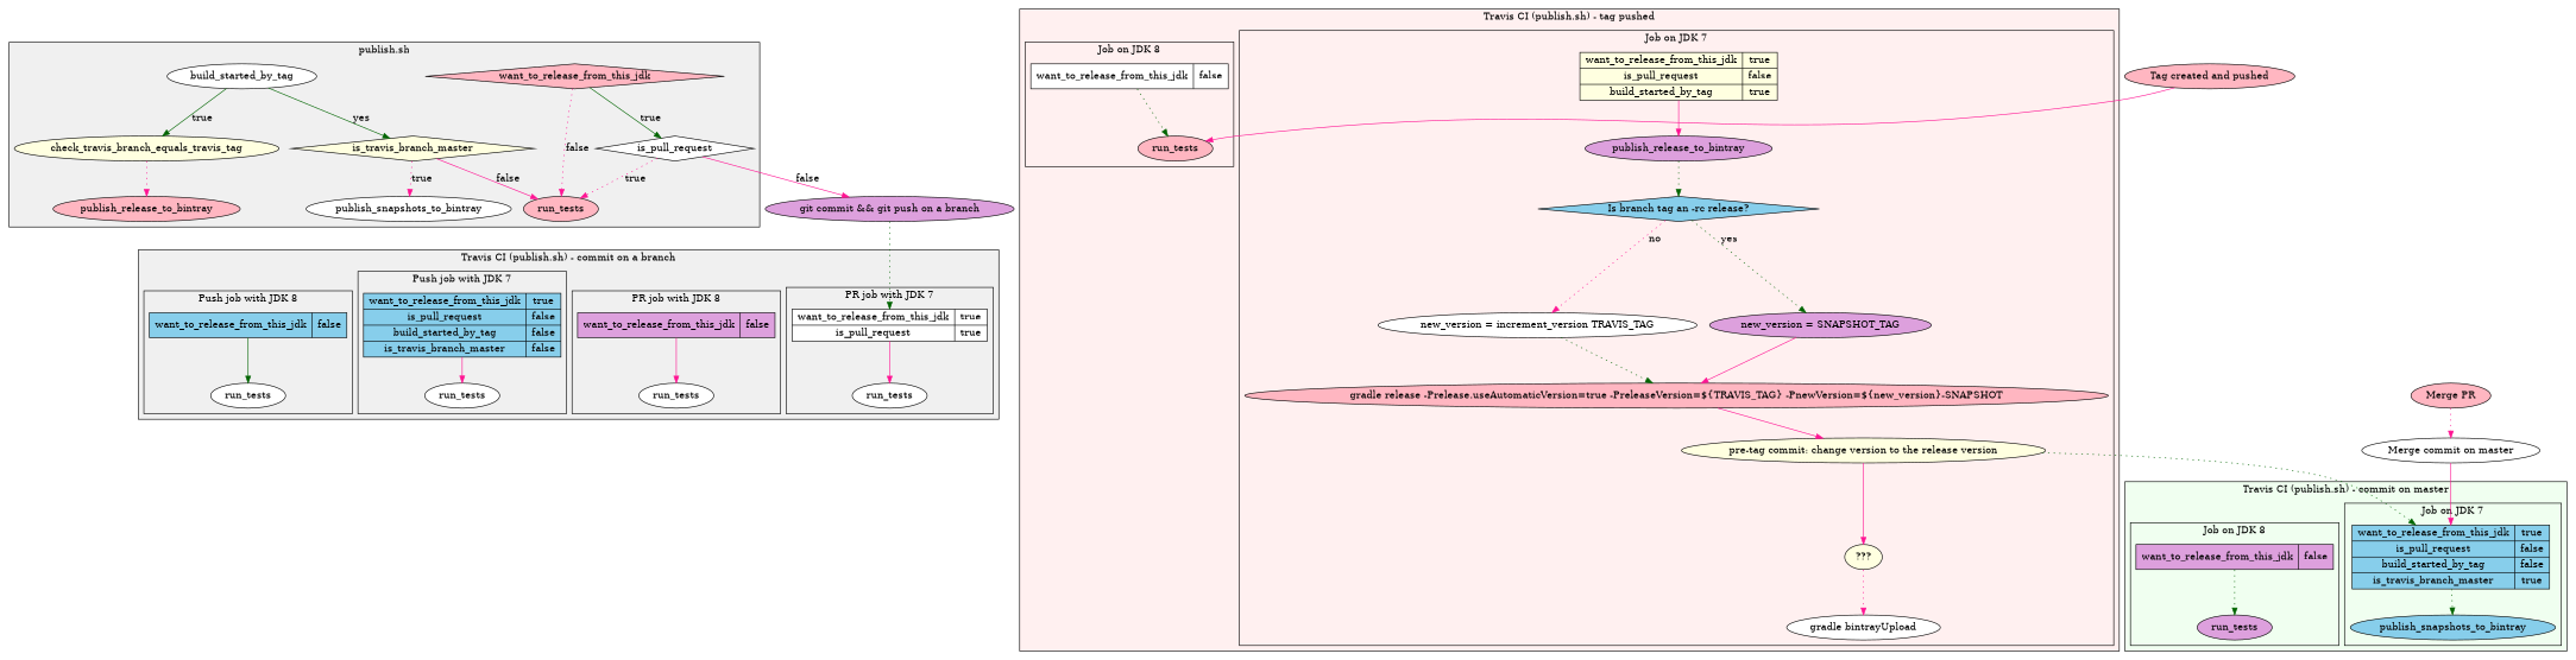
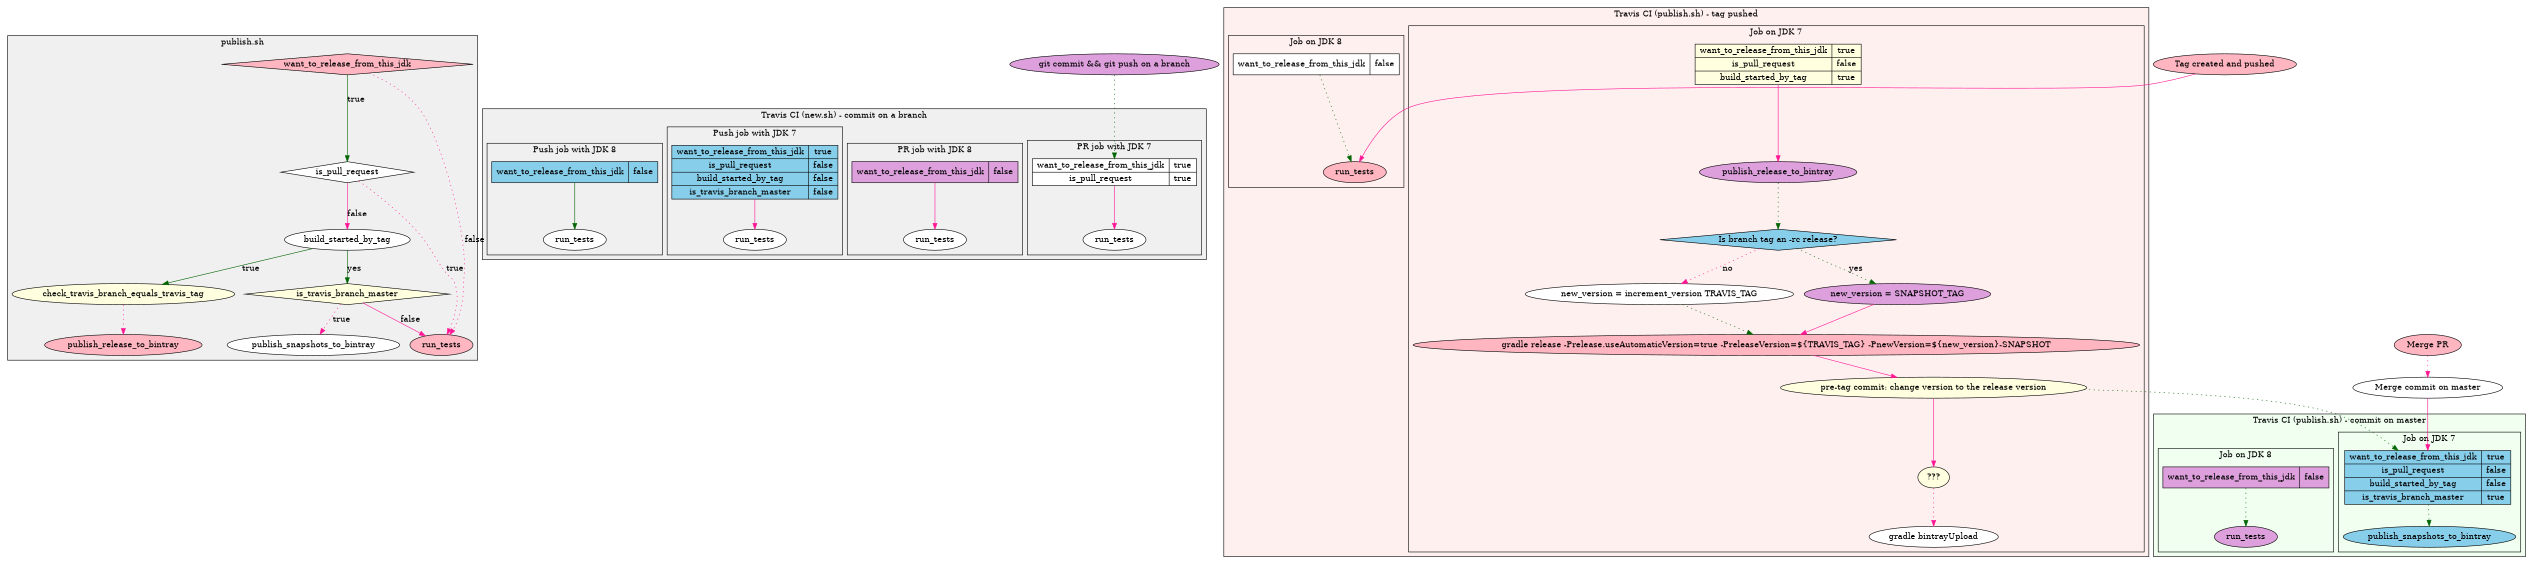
  digraph {
    compound=true
    node [fillcolor=white style=filled]
    edge [color=deeppink style=solid]
    want_to_release_from_this_jdk [fillcolor=lightpink shape=diamond]
    is_pull_request [shape=diamond]
    run_tests [fillcolor=lightpink]
    build_started_by_tag [shape=ellipse]
    is_travis_branch_master [fillcolor=lightyellow shape=diamond]
    check_travis_branch_equals_travis_tag [fillcolor=lightyellow]
    publish_snapshots_to_bintray
    publish_release_to_bintray [fillcolor=lightpink]
    n9 [label="{want_to_release_from_this_jdk|is_pull_request}|{true|true}" shape=record]
    n10 [label=run_tests]
    n11 [fillcolor=plum label="{want_to_release_from_this_jdk}|{false}" shape=record]
    n12 [label=run_tests]
    n13 [fillcolor=skyblue label="{want_to_release_from_this_jdk|is_pull_request|build_started_by_tag|is_travis_branch_master}|{true|false|false|false}" shape=record]
    n14 [label=run_tests]
    n15 [fillcolor=skyblue label="{want_to_release_from_this_jdk}|{false}" shape=record]
    n16 [label=run_tests]
    n17 [fillcolor=skyblue label="{want_to_release_from_this_jdk|is_pull_request|build_started_by_tag|is_travis_branch_master}|{true|false|false|true}" shape=record]
    n18 [fillcolor=skyblue label=publish_snapshots_to_bintray]
    n19 [fillcolor=plum label="{want_to_release_from_this_jdk}|{false}" shape=record]
    n20 [fillcolor=plum label=run_tests]
    n21 [fillcolor=lightyellow label="{want_to_release_from_this_jdk|is_pull_request|build_started_by_tag}|{true|false|true}" shape=record]
    n22 [fillcolor=plum label=publish_release_to_bintray]
    n23 [fillcolor=skyblue label="Is branch tag an -rc release?" shape=diamond]
    n24 [label="new_version = increment_version TRAVIS_TAG"]
    n25 [fillcolor=plum label="new_version = SNAPSHOT_TAG"]
    n26 [fillcolor=lightpink label="gradle release -Prelease.useAutomaticVersion=true -PreleaseVersion=${TRAVIS_TAG} -PnewVersion=${new_version}-SNAPSHOT"]
    n27 [fillcolor=lightyellow label="pre-tag commit: change version to the release version"]
    n28 [fillcolor=lightyellow label="???"]
    n29 [label="gradle bintrayUpload"]
    n30 [label="{want_to_release_from_this_jdk}|{false}" shape=record]
    n31 [fillcolor=lightpink label=run_tests]
    n32 [fillcolor=plum label="git commit && git push on a branch"]
    n33 [fillcolor=lightpink label="Merge PR"]
    n34 [label="Merge commit on master"]
    n35 [fillcolor=lightpink label="Tag created and pushed"]
    subgraph cluster_1 {
      bgcolor="#f0f0f0"
      label="publish.sh"
      want_to_release_from_this_jdk
      is_pull_request
      run_tests
      build_started_by_tag
      is_travis_branch_master
      check_travis_branch_equals_travis_tag
      publish_snapshots_to_bintray
      publish_release_to_bintray
    }
    subgraph cluster_2 {
      bgcolor="#f0f0f0"
-     label="Travis CI (publish.sh) - commit on a branch"
+     label="Travis CI (new.sh) - commit on a branch"
      subgraph cluster_3 {
        bgcolor="#f0f0f0"
        label="PR job with JDK 7"
        n9
        n10
      }
      subgraph cluster_4 {
        bgcolor="#f0f0f0"
        label="PR job with JDK 8"
        n11
        n12
      }
      subgraph cluster_5 {
        bgcolor="#f0f0f0"
        label="Push job with JDK 7"
        n13
        n14
      }
      subgraph cluster_6 {
        bgcolor="#f0f0f0"
        label="Push job with JDK 8"
        n15
        n16
      }
    }
    subgraph cluster_7 {
      bgcolor="#f0fff0"
      label="Travis CI (publish.sh) - commit on master"
      subgraph cluster_8 {
        bgcolor="#f0fff0"
        label="Job on JDK 7"
        n17
        n18
      }
      subgraph cluster_9 {
        bgcolor="#f0fff0"
        label="Job on JDK 8"
        n19
        n20
      }
    }
    subgraph cluster_10 {
      bgcolor="#fff0f0"
      label="Travis CI (publish.sh) - tag pushed"
      subgraph cluster_11 {
        bgcolor="#fff0f0"
        label="Job on JDK 7"
        n21
        n22
        n23
        n24
        n25
        n26
        n27
        n28
        n29
      }
      subgraph cluster_12 {
        bgcolor="#fff0f0"
        label="Job on JDK 8"
        n30
        n31
      }
    }
    want_to_release_from_this_jdk -> is_pull_request [color=darkgreen label=true]
    want_to_release_from_this_jdk -> run_tests [label=false style=dotted]
    is_pull_request -> run_tests [label=true style=dotted]
-   is_pull_request -> n32 [label=false]
+   is_pull_request -> build_started_by_tag [label=false]
    build_started_by_tag -> is_travis_branch_master [color=darkgreen label=yes]
    build_started_by_tag -> check_travis_branch_equals_travis_tag [color=darkgreen label=true]
    is_travis_branch_master -> run_tests [label=false]
    is_travis_branch_master -> publish_snapshots_to_bintray [label=true style=dotted]
    check_travis_branch_equals_travis_tag -> publish_release_to_bintray [style=dotted]
    n9 -> n10
    n11 -> n12
    n13 -> n14
    n15 -> n16 [color=darkgreen]
    n17 -> n18 [color=darkgreen style=dotted]
    n19 -> n20 [color=darkgreen style=dotted]
    n21 -> n22
    n22 -> n23 [color=darkgreen style=dotted]
    n23 -> n24 [label=no style=dotted]
    n23 -> n25 [color=darkgreen label=yes style=dotted]
    n24 -> n26 [color=darkgreen style=dotted]
    n25 -> n26
    n26 -> n27
    n27 -> n17 [color=darkgreen style=dotted]
    n27 -> n28
    n28 -> n29 [style=dotted]
    n30 -> n31 [color=darkgreen style=dotted]
    n32 -> n9 [color=darkgreen style=dotted]
    n33 -> n34 [style=dotted]
    n34 -> n17
    n35 -> n31
  }
